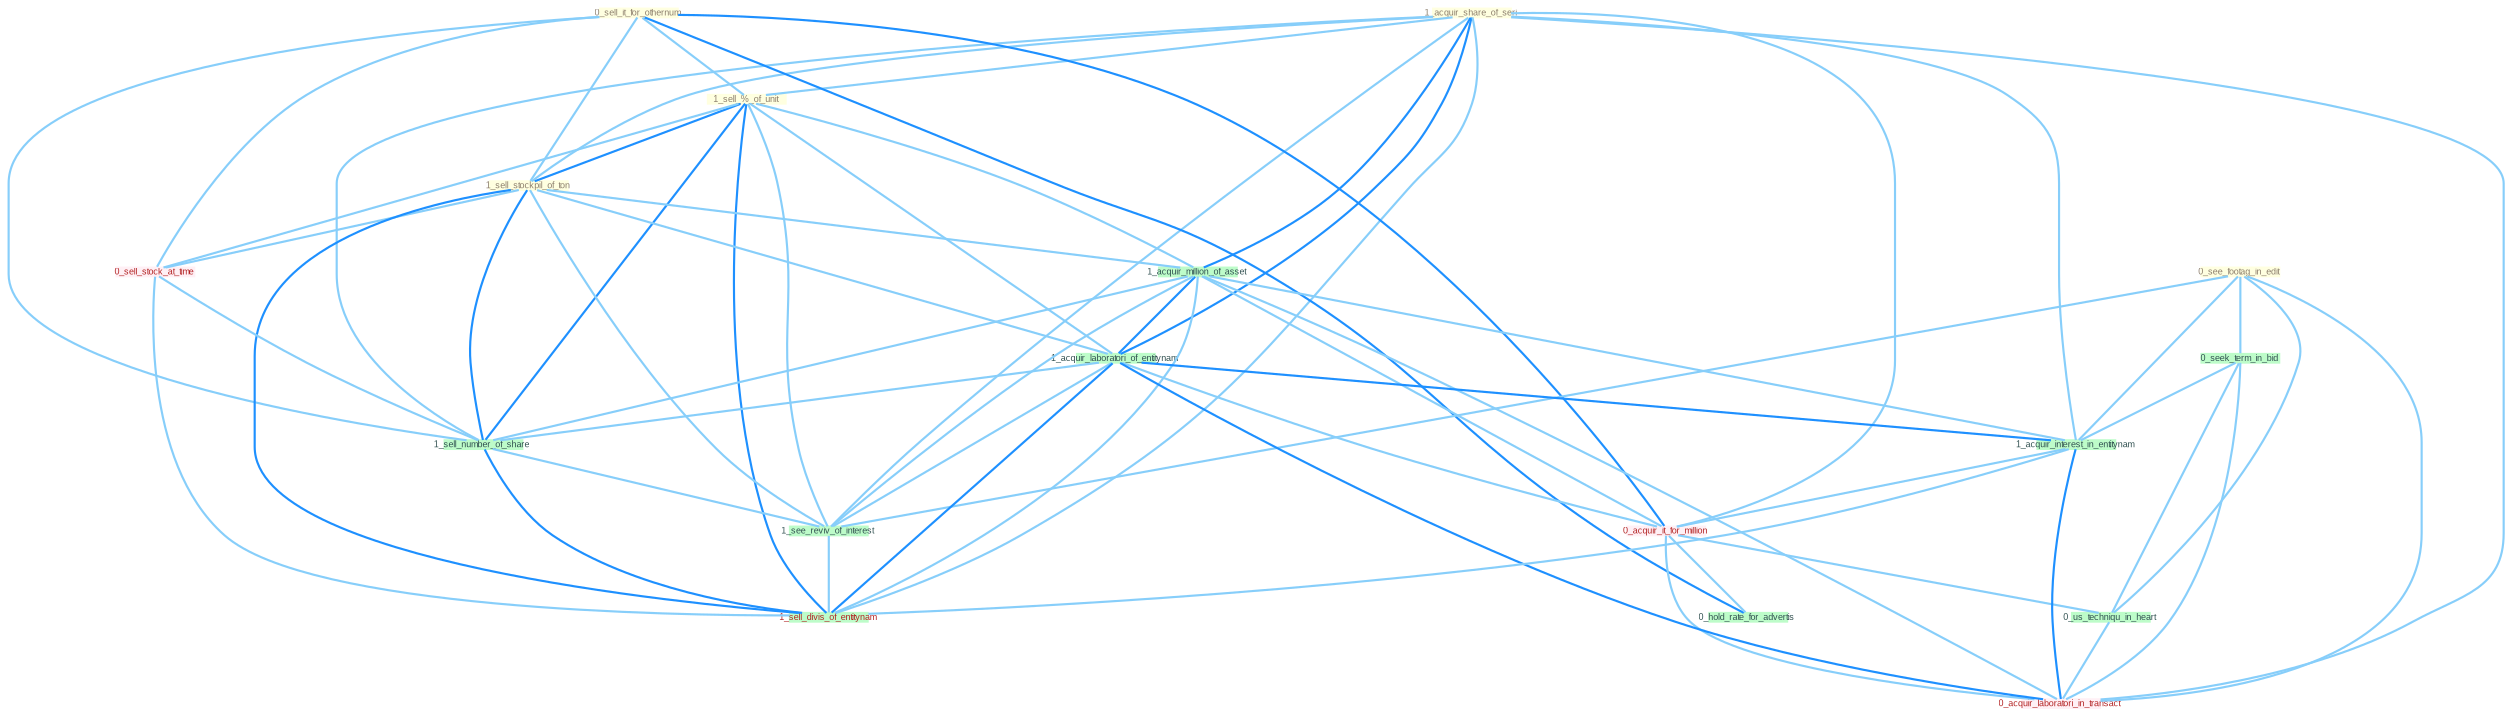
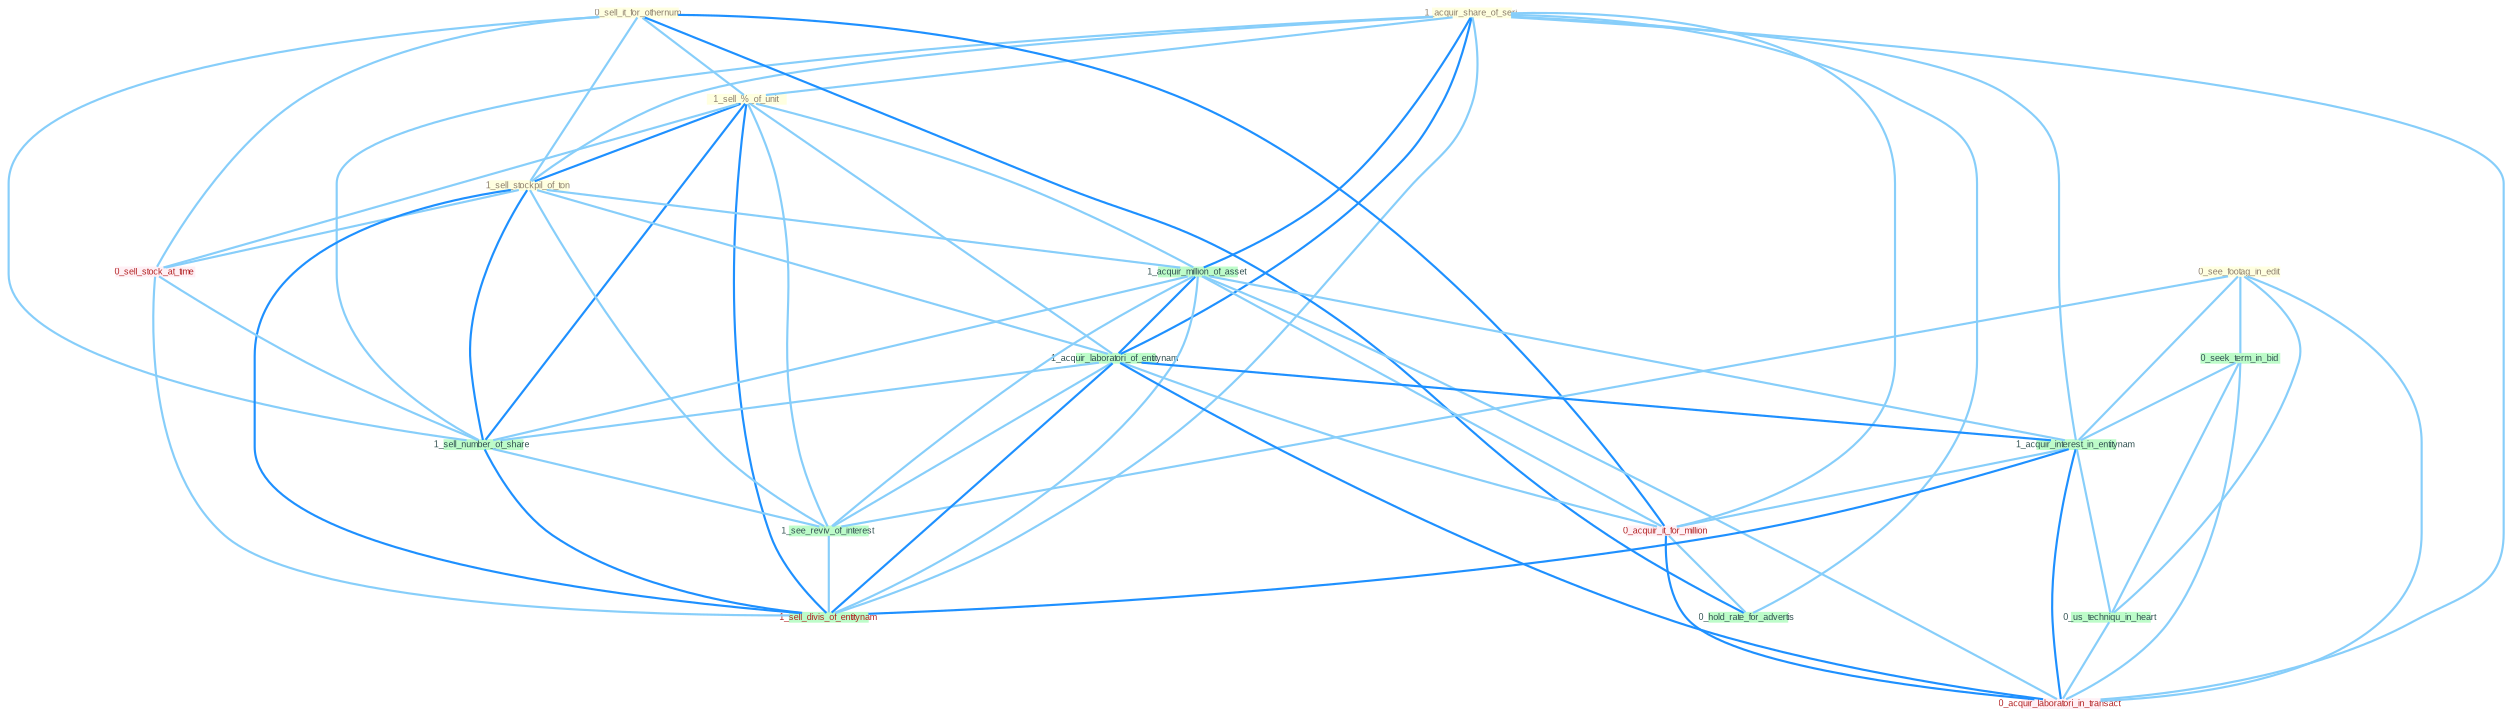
  graph {
    fontname="Liberation Sans"
    node [color="#BDFCC9" fixedsize=true fontcolor="#2f4f4f" fontname="Liberation Sans" fontsize=4 shape=polygon style=filled]
    edge [color="#87cefa" fontname="Liberation Sans" w=1]
    "1_acquir_share_of_seri " [color="#ffffe0" fontcolor="#8b7d6b" height=.06 width=.5]
    "0_sell_it_for_othernum " [color="#ffffe0" fontcolor="#8b7d6b" height=.06 width=.5]
    "1_sell_%_of_unit " [color="#ffffe0" fontcolor="#8b7d6b" height=.06 width=.5]
    "0_see_footag_in_edit " [color="#ffffe0" fontcolor="#8b7d6b" height=.06 width=.5]
    "1_sell_stockpil_of_ton " [color="#ffffe0" fontcolor="#8b7d6b" height=.06 width=.5]
    "0_acquir_it_for_million " [color="#fff0f5" fontcolor="#b22222" height=.06 width=.5]
    "0_acquir_laboratori_in_transact " [color="#fff0f5" fontcolor="#b22222" height=.06 width=.5]
    "0_sell_stock_at_time " [color="#fff0f5" fontcolor="#b22222" height=.06 width=.5]
    "1_acquir_million_of_asset " [height=.06 width=.5]
    "1_acquir_laboratori_of_entitynam " [height=.06 width=.5]
    "1_acquir_interest_in_entitynam " [height=.06 width=.5]
    "1_sell_number_of_share " [height=.06 width=.5]
    "1_see_reviv_of_interest " [height=.06 width=.5]
    "1_sell_divis_of_entitynam " [fontcolor="#b22222" height=.06 width=.5]
    "0_hold_rate_for_advertis " [height=.06 width=.5]
    "0_seek_term_in_bid " [height=.06 width=.5]
    "0_us_techniqu_in_heart " [height=.06 width=.5]
    subgraph sub_1 {
      "1_acquir_share_of_seri "
      "0_sell_it_for_othernum "
      "1_sell_%_of_unit "
      "0_see_footag_in_edit "
      "1_sell_stockpil_of_ton "
    }
    subgraph sub_2 {
      "0_acquir_it_for_million "
      "0_acquir_laboratori_in_transact "
      "0_sell_stock_at_time "
    }
    "1_acquir_share_of_seri " -- "1_sell_%_of_unit "
    "1_acquir_share_of_seri " -- "1_sell_stockpil_of_ton "
    "1_acquir_share_of_seri " -- "0_acquir_it_for_million "
    "1_acquir_share_of_seri " -- "0_acquir_laboratori_in_transact "
    "1_acquir_share_of_seri " -- "1_acquir_million_of_asset " [color="#1e90ff" w=2]
    "1_acquir_share_of_seri " -- "1_acquir_laboratori_of_entitynam " [color="#1e90ff" w=2]
    "1_acquir_share_of_seri " -- "1_acquir_interest_in_entitynam "
    "1_acquir_share_of_seri " -- "1_sell_number_of_share "
-   "1_acquir_share_of_seri " -- "1_see_reviv_of_interest "
+   "1_acquir_share_of_seri " -- "0_hold_rate_for_advertis "
    "1_acquir_share_of_seri " -- "1_sell_divis_of_entitynam "
    "0_sell_it_for_othernum " -- "1_sell_%_of_unit "
    "0_sell_it_for_othernum " -- "1_sell_stockpil_of_ton "
    "0_sell_it_for_othernum " -- "0_acquir_it_for_million " [color="#1e90ff" w=2]
    "0_sell_it_for_othernum " -- "0_sell_stock_at_time "
    "0_sell_it_for_othernum " -- "1_sell_number_of_share "
    "0_sell_it_for_othernum " -- "0_hold_rate_for_advertis " [color="#1e90ff"]
    "1_sell_%_of_unit " -- "1_sell_stockpil_of_ton " [color="#1e90ff" w=2]
    "1_sell_%_of_unit " -- "0_sell_stock_at_time "
    "1_sell_%_of_unit " -- "1_acquir_million_of_asset "
    "1_sell_%_of_unit " -- "1_acquir_laboratori_of_entitynam "
    "1_sell_%_of_unit " -- "1_sell_number_of_share " [color="#1e90ff" w=2]
    "1_sell_%_of_unit " -- "1_see_reviv_of_interest "
    "1_sell_%_of_unit " -- "1_sell_divis_of_entitynam " [color="#1e90ff" w=2]
    "0_see_footag_in_edit " -- "0_acquir_laboratori_in_transact "
    "0_see_footag_in_edit " -- "1_acquir_interest_in_entitynam "
    "0_see_footag_in_edit " -- "1_see_reviv_of_interest "
    "0_see_footag_in_edit " -- "0_seek_term_in_bid "
    "0_see_footag_in_edit " -- "0_us_techniqu_in_heart "
    "1_sell_stockpil_of_ton " -- "0_sell_stock_at_time "
    "1_sell_stockpil_of_ton " -- "1_acquir_million_of_asset "
    "1_sell_stockpil_of_ton " -- "1_acquir_laboratori_of_entitynam "
    "1_sell_stockpil_of_ton " -- "1_sell_number_of_share " [color="#1e90ff" w=2]
    "1_sell_stockpil_of_ton " -- "1_see_reviv_of_interest "
    "1_sell_stockpil_of_ton " -- "1_sell_divis_of_entitynam " [color="#1e90ff" w=2]
-   "0_acquir_it_for_million " -- "0_acquir_laboratori_in_transact "
+   "0_acquir_it_for_million " -- "0_acquir_laboratori_in_transact " [color="#1e90ff"]
    "0_acquir_it_for_million " -- "0_hold_rate_for_advertis "
    "0_sell_stock_at_time " -- "1_sell_number_of_share "
    "0_sell_stock_at_time " -- "1_sell_divis_of_entitynam "
    "1_acquir_million_of_asset " -- "0_acquir_it_for_million "
    "1_acquir_million_of_asset " -- "0_acquir_laboratori_in_transact "
    "1_acquir_million_of_asset " -- "1_acquir_laboratori_of_entitynam " [color="#1e90ff" w=2]
    "1_acquir_million_of_asset " -- "1_acquir_interest_in_entitynam "
    "1_acquir_million_of_asset " -- "1_sell_number_of_share "
    "1_acquir_million_of_asset " -- "1_see_reviv_of_interest "
    "1_acquir_million_of_asset " -- "1_sell_divis_of_entitynam "
    "1_acquir_laboratori_of_entitynam " -- "0_acquir_it_for_million "
    "1_acquir_laboratori_of_entitynam " -- "0_acquir_laboratori_in_transact " [color="#1e90ff" w=2]
    "1_acquir_laboratori_of_entitynam " -- "1_acquir_interest_in_entitynam " [color="#1e90ff" w=2]
    "1_acquir_laboratori_of_entitynam " -- "1_sell_number_of_share "
    "1_acquir_laboratori_of_entitynam " -- "1_see_reviv_of_interest "
    "1_acquir_laboratori_of_entitynam " -- "1_sell_divis_of_entitynam " [color="#1e90ff" w=2]
    "1_acquir_interest_in_entitynam " -- "0_acquir_it_for_million "
    "1_acquir_interest_in_entitynam " -- "0_acquir_laboratori_in_transact " [color="#1e90ff" w=2]
-   "1_acquir_interest_in_entitynam " -- "1_sell_divis_of_entitynam "
-   "0_acquir_it_for_million " -- "0_us_techniqu_in_heart "
+   "1_acquir_interest_in_entitynam " -- "1_sell_divis_of_entitynam " [color="#1e90ff"]
+   "1_acquir_interest_in_entitynam " -- "0_us_techniqu_in_heart "
    "1_sell_number_of_share " -- "1_see_reviv_of_interest "
    "1_sell_number_of_share " -- "1_sell_divis_of_entitynam " [color="#1e90ff" w=2]
    "1_see_reviv_of_interest " -- "1_sell_divis_of_entitynam "
    "0_seek_term_in_bid " -- "0_acquir_laboratori_in_transact "
    "0_seek_term_in_bid " -- "1_acquir_interest_in_entitynam "
    "0_seek_term_in_bid " -- "0_us_techniqu_in_heart "
    "0_us_techniqu_in_heart " -- "0_acquir_laboratori_in_transact "
  }
